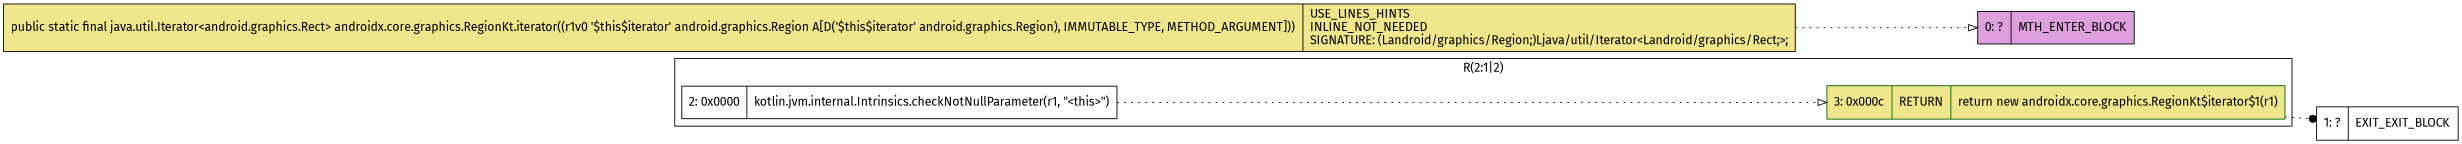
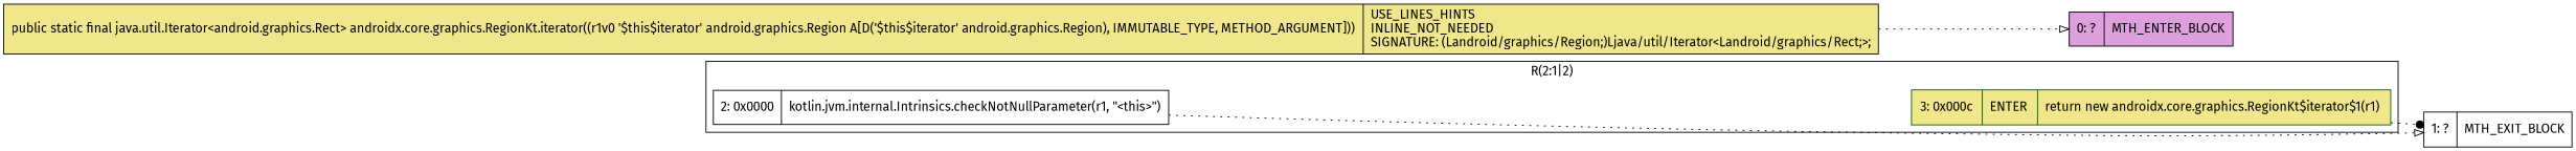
  digraph {
    fontname="Fira Sans"
    rankdir=LR
    node [color=black fillcolor=white fontname="Fira Sans" shape=record style=filled]
    edge [arrowhead=onormal fontname="Fira Sans" style=dotted]
    n1 [label="{2\:\ 0x0000|kotlin.jvm.internal.Intrinsics.checkNotNullParameter(r1, \"\<this\>\")\l}"]
-   n2 [color=darkgreen fillcolor=khaki label="{3\:\ 0x000c|RETURN\l|return new androidx.core.graphics.RegionKt$iterator$1(r1)\l}"]
-   n3 [label="{1\:\ ?|EXIT_EXIT_BLOCK\l}"]
+   n2 [color=darkgreen fillcolor=khaki label="{3\:\ 0x000c|ENTER\l|return new androidx.core.graphics.RegionKt$iterator$1(r1)\l}"]
+   n3 [label="{1\:\ ?|MTH_EXIT_BLOCK\l}"]
    n4 [fillcolor=plum label="{0\:\ ?|MTH_ENTER_BLOCK\l}"]
    n5 [fillcolor=khaki label="{public static final java.util.Iterator\<android.graphics.Rect\> androidx.core.graphics.RegionKt.iterator((r1v0 '$this$iterator' android.graphics.Region A[D('$this$iterator' android.graphics.Region), IMMUTABLE_TYPE, METHOD_ARGUMENT]))  | USE_LINES_HINTS\lINLINE_NOT_NEEDED\lSIGNATURE: (Landroid\/graphics\/Region;)Ljava\/util\/Iterator\<Landroid\/graphics\/Rect;\>;\l}"]
    subgraph cluster_1 {
      label="R(2:1|2)"
      n1
      n2
    }
-   n1 -> n2
+   n1 -> n3
    n2 -> n3 [arrowhead=dot]
    n5 -> n4
  }
